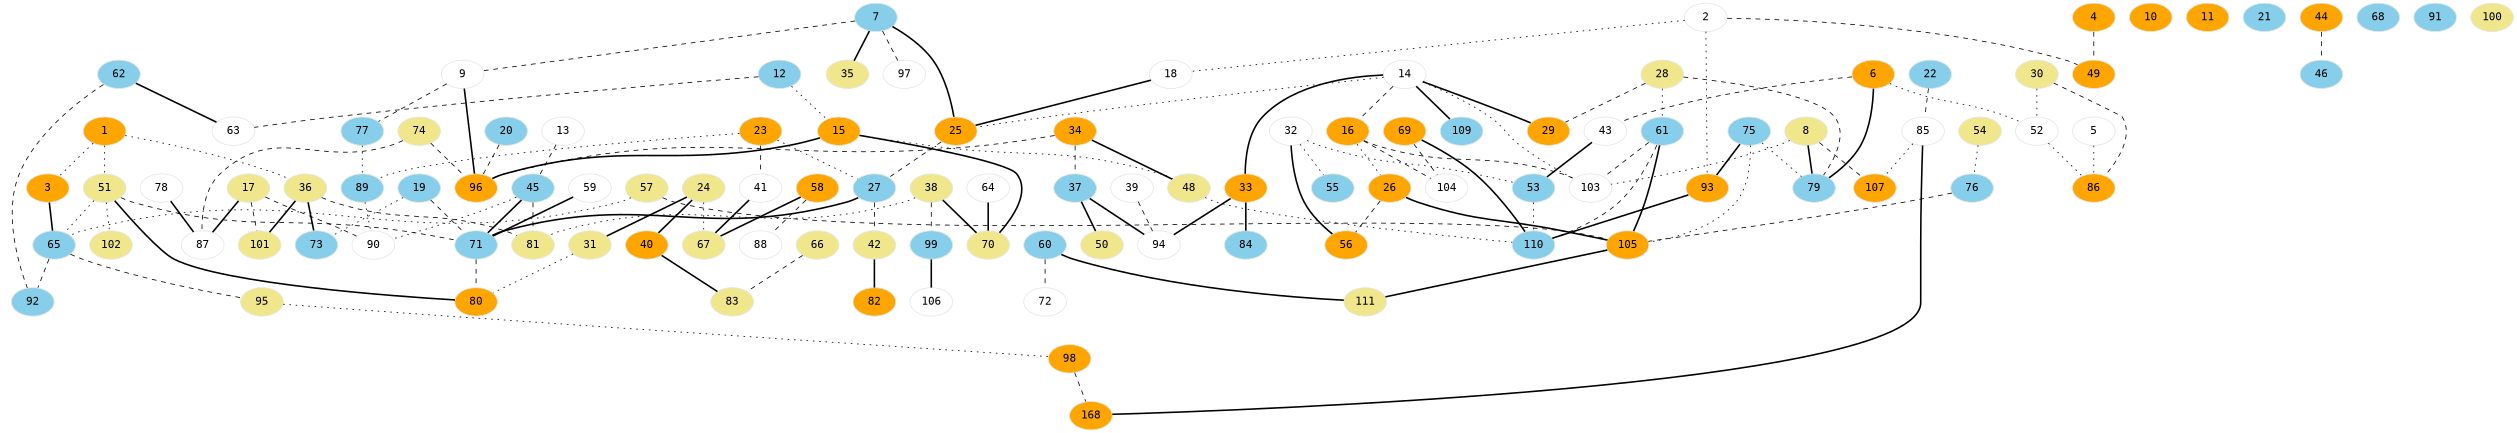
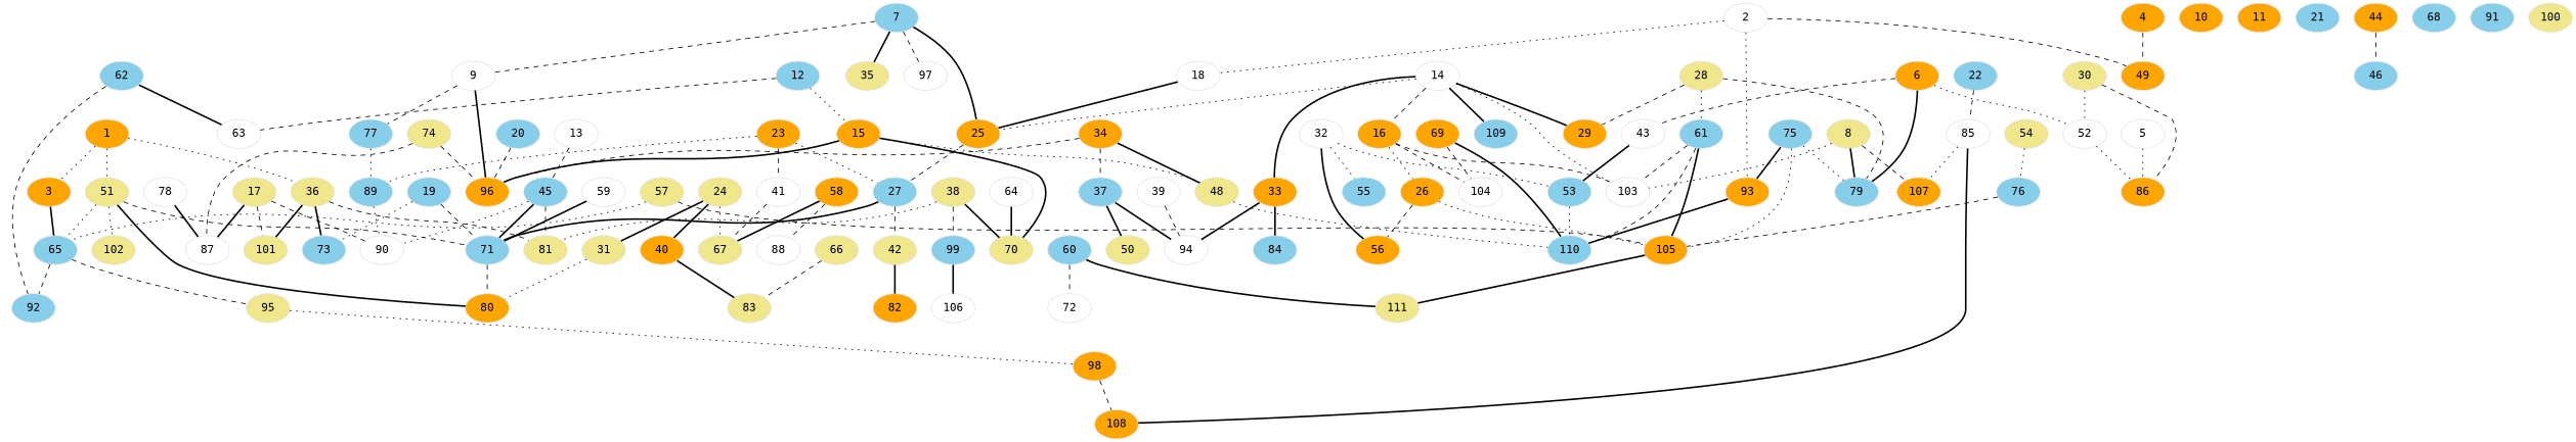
  graph {
    fontname="DejaVu Sans Mono"
    node [color=gray90 fillcolor=skyblue fontname="DejaVu Sans Mono" style=filled]
    edge [fontname="DejaVu Sans Mono" style=dashed]
    1 [fillcolor=orange]
    3 [fillcolor=orange]
    36 [fillcolor=khaki]
    51 [fillcolor=khaki]
    65
    101 [fillcolor=khaki]
    73
    81 [fillcolor=khaki]
    71
    80 [fillcolor=orange]
    102 [fillcolor=khaki]
    2 [fillcolor=white]
    18 [fillcolor=white]
    49 [fillcolor=orange]
    93 [fillcolor=orange]
    25 [fillcolor=orange]
    110
    92
    95 [fillcolor=khaki]
    4 [fillcolor=orange]
    5 [fillcolor=white]
    86 [fillcolor=orange]
    6 [fillcolor=orange]
    43 [fillcolor=white]
    52 [fillcolor=white]
    79
    53
    9 [fillcolor=white]
    7
    35 [fillcolor=khaki]
    97 [fillcolor=white]
    77
    96 [fillcolor=orange]
    27
    8 [fillcolor=khaki]
    103 [fillcolor=white]
    107 [fillcolor=orange]
    89
    10 [fillcolor=orange]
    11 [fillcolor=orange]
    15 [fillcolor=orange]
    12
    63 [fillcolor=white]
    48 [fillcolor=khaki]
    70 [fillcolor=khaki]
    13 [fillcolor=white]
    45
    90 [fillcolor=white]
    14 [fillcolor=white]
    16 [fillcolor=orange]
    29 [fillcolor=orange]
    33 [fillcolor=orange]
    109
    26 [fillcolor=orange]
    104 [fillcolor=white]
    84
    94 [fillcolor=white]
    56 [fillcolor=orange]
    105 [fillcolor=orange]
    17 [fillcolor=khaki]
    87 [fillcolor=white]
    19
    20
    21
    85 [fillcolor=white]
    22
-   108 [fillcolor=orange label=168]
+   108 [fillcolor=orange]
    23 [fillcolor=orange]
    41 [fillcolor=white]
    42 [fillcolor=khaki]
    67 [fillcolor=khaki]
    24 [fillcolor=khaki]
    31 [fillcolor=khaki]
    40 [fillcolor=orange]
    83 [fillcolor=khaki]
    111 [fillcolor=khaki]
    82 [fillcolor=orange]
    28 [fillcolor=khaki]
    61
    30 [fillcolor=khaki]
    32 [fillcolor=white]
    55
    34 [fillcolor=orange]
    37
    50 [fillcolor=khaki]
    38 [fillcolor=khaki]
    99
    106 [fillcolor=white]
    39 [fillcolor=white]
    44 [fillcolor=orange]
    46
    54 [fillcolor=khaki]
    76
    57 [fillcolor=khaki]
    58 [fillcolor=orange]
    88 [fillcolor=white]
    59 [fillcolor=white]
    72 [fillcolor=white]
    60
    62
    64 [fillcolor=white]
    98 [fillcolor=orange]
    66 [fillcolor=khaki]
    68
    69 [fillcolor=orange]
    74 [fillcolor=khaki]
    75
    78 [fillcolor=white]
    91
    100 [fillcolor=khaki]
    1 -- 3 [style=dotted]
    1 -- 36 [style=dotted]
    1 -- 51 [style=dotted]
    3 -- 65 [style=bold]
    36 -- 101 [style=bold]
    36 -- 73 [style=bold]
    36 -- 81
    51 -- 65 [style=dotted]
    51 -- 71
    51 -- 80 [style=bold]
    51 -- 102 [style=dotted]
    65 -- 92
    65 -- 95
    71 -- 80
    2 -- 18 [style=dotted]
    2 -- 49
    2 -- 93 [style=dotted]
    18 -- 25 [style=bold]
    93 -- 110 [style=bold]
    25 -- 27
    95 -- 98 [style=dotted]
    4 -- 49
    5 -- 86 [style=dotted]
    6 -- 43
    6 -- 52 [style=dotted]
    6 -- 79 [style=bold]
    43 -- 53 [style=bold]
    52 -- 86 [style=dotted]
    53 -- 110 [style=dotted]
    9 -- 77
    9 -- 96 [style=bold]
    7 -- 25 [style=bold]
    7 -- 9
    7 -- 35 [style=bold]
    7 -- 97
    77 -- 89 [style=dotted]
    27 -- 71 [style=bold]
    27 -- 42
    8 -- 79 [style=bold]
    8 -- 103 [style=dotted]
    8 -- 107
    89 -- 90 [style=dotted]
    15 -- 96 [style=bold]
    15 -- 48 [style=dotted]
    15 -- 70 [style=bold]
    12 -- 15 [style=dotted]
    12 -- 63
    48 -- 110 [style=dotted]
    13 -- 45
    45 -- 81
    45 -- 71 [style=bold]
    45 -- 90 [style=dotted]
    14 -- 25 [style=dotted]
    14 -- 103 [style=dotted]
    14 -- 16
    14 -- 29 [style=bold]
    14 -- 33 [style=bold]
    14 -- 109 [style=bold]
    16 -- 103
    16 -- 26 [style=dotted]
    16 -- 104
    33 -- 84 [style=bold]
    33 -- 94 [style=bold]
    26 -- 56
-   26 -- 105 [style=bold]
+   26 -- 105 [style=dotted]
    105 -- 111 [style=bold]
    17 -- 101
    17 -- 90
    17 -- 87 [style=bold]
    19 -- 73 [style=dotted]
    19 -- 71
    20 -- 96
    85 -- 107 [style=dotted]
    85 -- 108 [style=bold]
    22 -- 85
    23 -- 27 [style=dotted]
    23 -- 89 [style=dotted]
    23 -- 41
-   41 -- 67 [style=bold]
+   41 -- 67
    42 -- 82 [style=bold]
    24 -- 67 [style=dotted]
    24 -- 31 [style=bold]
    24 -- 40 [style=bold]
    31 -- 80 [style=dotted]
    40 -- 83 [style=bold]
    28 -- 79
    28 -- 29
    28 -- 61 [style=dotted]
    61 -- 110
    61 -- 103
    61 -- 105 [style=bold]
    30 -- 86
    30 -- 52 [style=dotted]
    32 -- 53 [style=dotted]
    32 -- 56 [style=bold]
    32 -- 55 [style=dotted]
    34 -- 96
    34 -- 48 [style=bold]
    34 -- 37
    37 -- 94 [style=bold]
    37 -- 50 [style=bold]
    38 -- 81 [style=dotted]
    38 -- 70 [style=bold]
    38 -- 99
    99 -- 106 [style=bold]
    39 -- 94
    44 -- 46
    54 -- 76 [style=dotted]
    76 -- 105
    57 -- 65 [style=dotted]
    57 -- 105
    58 -- 67 [style=bold]
    58 -- 88
    59 -- 71 [style=bold]
    60 -- 111 [style=bold]
    60 -- 72
    62 -- 92
    62 -- 63 [style=bold]
    64 -- 70 [style=bold]
    98 -- 108
    66 -- 83
    69 -- 110 [style=bold]
    69 -- 104
    74 -- 96
    74 -- 87
    75 -- 93 [style=bold]
    75 -- 79 [style=dotted]
    75 -- 105 [style=dotted]
    78 -- 87 [style=bold]
  }
